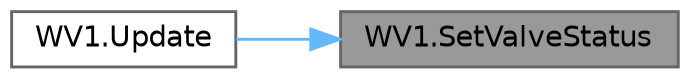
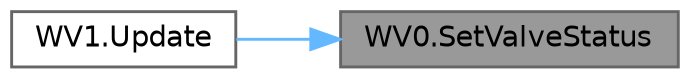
  digraph {
    rankdir=RL
    node [fontname=Helvetica fontsize=10 shape=box style=filled]
-   n1 [color=gray40 fillcolor=grey60 fontcolor=black height=0.2 label="WV1.SetValveStatus" width=0.4]
+   n1 [color=gray40 fillcolor=grey60 fontcolor=black height=0.2 label="WV0.SetValveStatus" width=0.4]
    n2 [color=grey40 fillcolor=white height=0.2 label="WV1.Update" width=0.4]
    n1 -> n2 [color=steelblue1 dir=back fontname=Helvetica fontsize=10 labelfontname=Helvetica labelfontsize=10 style=solid]
  }
